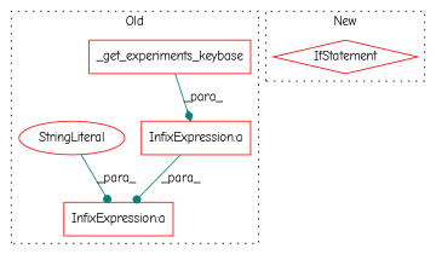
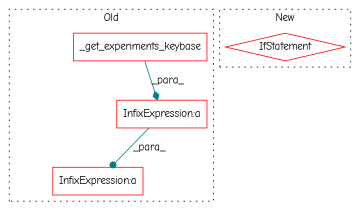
  digraph {
    fontname="Comic Neue"
    node [a=27 l=3 shape=box color=red fontname="Comic Neue"]
    edge [color=teal arrowhead=dot fontname="Comic Neue"]
    n1 [a=32 l=26 label=_get_experiments_keybase s=13122]
    n2 [label="InfixExpression:a" s=13148]
    n3 [label="InfixExpression:a" s=13166]
-   n4 [a=45 l=15 label=StringLiteral s=13169 shape=ellipse]
    n5 [a=25 l="4,2" label=IfStatement s="16829,16841" shape=diamond]
    subgraph cluster_1 {
      label=Old
      style=dotted
      n1
      n2
      n3
-     n4
    }
    subgraph cluster_2 {
      label=New
      style=dotted
      n5
    }
    n1 -> n2 [label=_para_ arrowhead=diamond]
    n2 -> n3 [label=_para_]
-   n4 -> n3 [label=_para_]
  }
